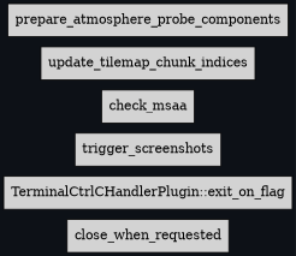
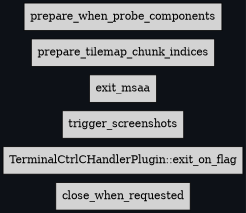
  digraph {
    bgcolor="#0d1117"
    compound=true
    fontname=Helvetica
    nodesep=0.15
    rankdir=LR
    splines=spline
    node [shape=box style=filled]
    n1 [label=close_when_requested]
    n2 [label="TerminalCtrlCHandlerPlugin::exit_on_flag"]
    n3 [label=trigger_screenshots]
-   n4 [label=check_msaa]
-   n5 [label=update_tilemap_chunk_indices]
-   n6 [label=prepare_atmosphere_probe_components]
+   n4 [label=exit_msaa]
+   n5 [label=prepare_tilemap_chunk_indices]
+   n6 [label=prepare_when_probe_components]
  }
